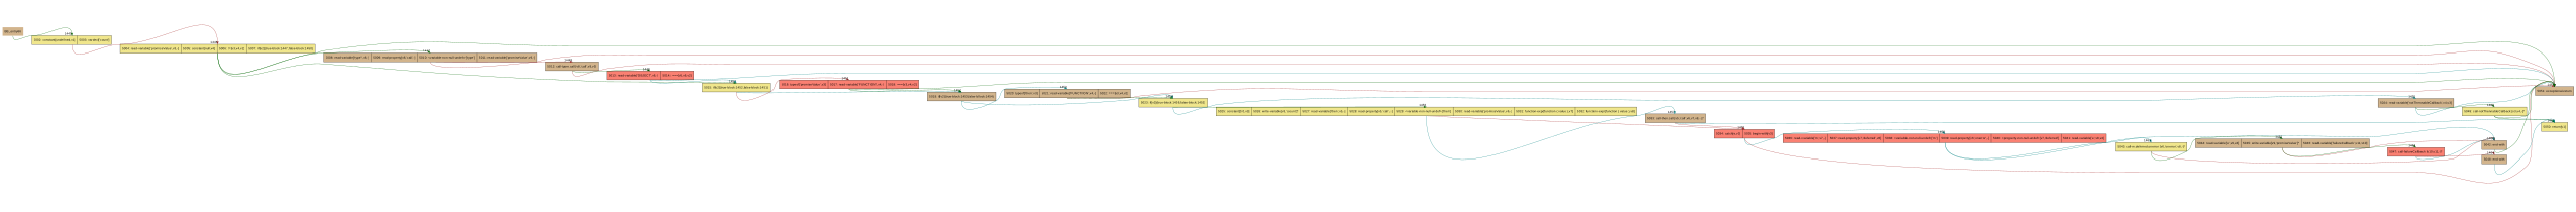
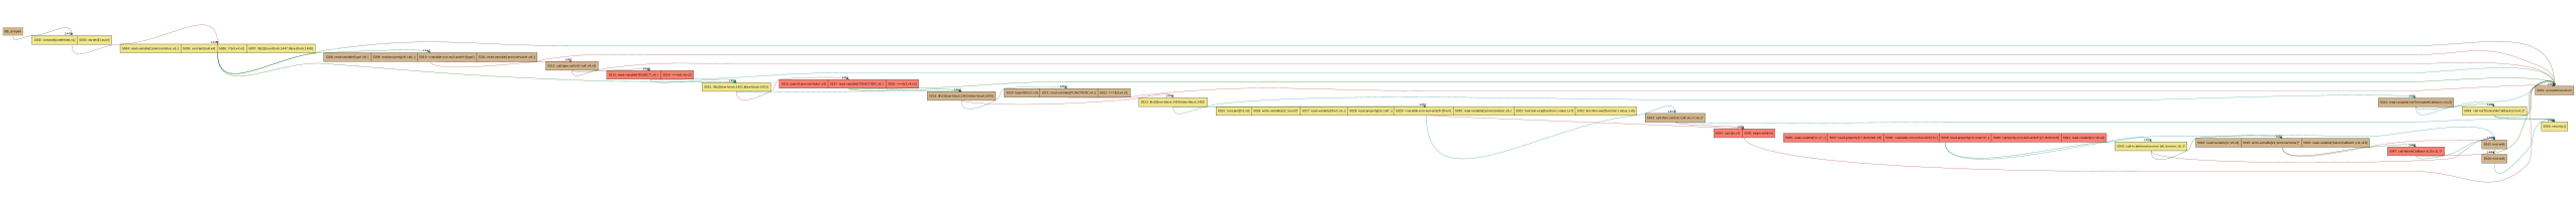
  digraph {
    fontname="Liberation Sans"
    rankdir=LR
    node [fillcolor=tan fontname="Liberation Sans" shape=record style=filled]
    edge [color=darkgreen fontname="Liberation Sans" headport=n tailport=s]
    n1 [label=BB_entry66 shape=none]
    n2 [fillcolor=khaki label="{5002: constant[undefined,v1]|5003: vardecl['count']}"]
    n3 [fillcolor=khaki label="{5004: read-variable['promiseValue',v3,-]|5005: constant[null,v4]|5006: !=[v3,v4,v2]|5007: if[v2](true-block:1447,false-block:1450)}"]
    n4 [fillcolor=khaki label="{5015: if[v2](true-block:1452,false-block:1451)}"]
    n5 [label="{5008: read-variable['type',v8,-]|5009: read-property[v8,'call',-]|5010: \<variable-non-null-undef\>['type']|5011: read-variable['promiseValue',v9,-]}"]
    n6 [label="{5051: exceptional-return}"]
    n7 [label="{5019: if[v2](true-block:1453,false-block:1454)}"]
    n8 [fillcolor=salmon label="{5016: typeof['promiseValue',v3]|5017: read-variable['FUNCTION',v4,-]|5018: ===[v3,v4,v2]}"]
    n9 [label="{5012: call-type.call [v8,'call',v9,v5]}"]
    n10 [fillcolor=khaki label="{5023: if[v2](true-block:1456,false-block:1455)}"]
    n11 [label="{5020: typeof['then',v3]|5021: read-variable['FUNCTION',v4,-]|5022: ===[v3,v4,v2]}"]
    n12 [fillcolor=salmon label="{5013: read-variable['OBJECT',v6,-]|5014: ===[v5,v6,v2]}"]
    n13 [fillcolor=khaki label="{5025: constant[0.0,v3]|5026: write-variable[v3,'count']*|5027: read-variable['then',v5,-]|5028: read-property[v5,'call',-]|5029: \<variable-non-null-undef\>['then']|5030: read-variable['promiseValue',v6,-]|5031: function-expr[function ( value ),v7]|5032: function-expr[function ( value ),v8]}"]
    n14 [label="{5024: read-variable['notThennableCallback',v4,v3]}"]
    n15 [label="{5033: call-then.call [v5,'call',v6,v7,v8,-]*}"]
    n16 [fillcolor=salmon label="{5034: catch[e,v3]|5035: begin-with[v3]}"]
    n17 [fillcolor=khaki label="{5049: call-notThennableCallback [v3,v4,-]*}"]
    n18 [fillcolor=khaki label="{5050: return[v1]}"]
    n19 [fillcolor=salmon label="{5036: read-variable['m',v7,-]|5037: read-property[v7,'deferred',v6]|5038: \<variable-non-null-undef\>['m']|5039: read-property[v6,'onerror',-]|5040: \<property-non-null-undef\>[v7,'deferred']|5041: read-variable['e',v8,v4]}"]
    n20 [fillcolor=khaki label="{5043: call-m.deferred.onerror [v6,'onerror',v8,-]*}"]
    n21 [label="{5042: end-with}"]
    n22 [label="{5044: read-variable['e',v9,v4]|5045: write-variable[v9,'promiseValue']*|5046: read-variable['failureCallback',v11,v10]}"]
    n23 [fillcolor=salmon label="{5047: call-failureCallback [v10,v11,-]*}"]
    n24 [label="{5048: end-with}"]
    n1 -> n2 [headlabel="    1445"]
    n2 -> n3 [color=brown headlabel="      1446"]
    n3 -> n4 [headlabel="      1450"]
    n3 -> n5 [headlabel="      1447"]
    n3 -> n6 [headlabel="      1467"]
    n4 -> n7 [color=teal headlabel="      1452"]
    n4 -> n8 [color=brown headlabel="      1451"]
    n5 -> n6 [color=brown]
    n5 -> n9 [color=brown headlabel="      1448"]
-   n7 -> n10 [color=teal headlabel="      1454"]
+   n7 -> n10 [color=brown headlabel="      1454"]
    n7 -> n11 [color=teal headlabel="      1453"]
    n8 -> n6
    n8 -> n7
    n9 -> n6 [color=brown]
    n9 -> n12 [headlabel="      1449"]
    n10 -> n13 [headlabel="      1456"]
    n10 -> n14 [color=teal headlabel="      1455"]
    n11 -> n6 [color=brown]
-   n11 -> n10
    n12 -> n4 [color=teal]
    n12 -> n6 [color=teal]
    n13 -> n15 [color=teal headlabel="      1457"]
    n13 -> n16 [color=brown headlabel="      1458"]
    n14 -> n6 [color=teal]
    n14 -> n17 [headlabel="      1465"]
    n15 -> n16 [color=brown]
    n15 -> n18 [color=teal headlabel="      1466"]
    n16 -> n6 [color=brown]
-   n16 -> n19 [color=teal headlabel="      1459"]
    n17 -> n6
    n17 -> n18
    n19 -> n20 [color=teal headlabel="      1461"]
    n19 -> n21 [color=teal headlabel="      1460"]
    n20 -> n21 [color=brown]
    n20 -> n22 [headlabel="      1462"]
    n21 -> n6
    n22 -> n21 [color=brown]
    n22 -> n23 [headlabel="      1463"]
    n23 -> n21 [color=teal]
    n23 -> n24 [color=brown headlabel="      1464"]
    n24 -> n18 [color=teal]
  }
